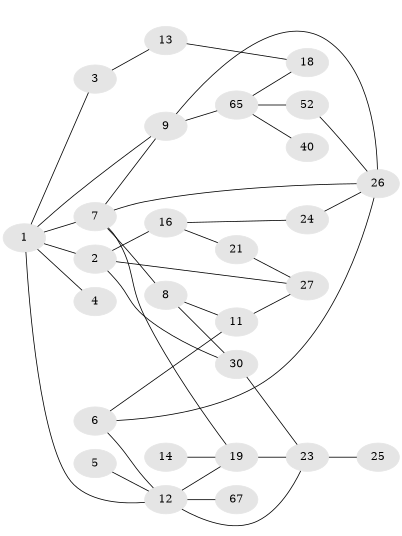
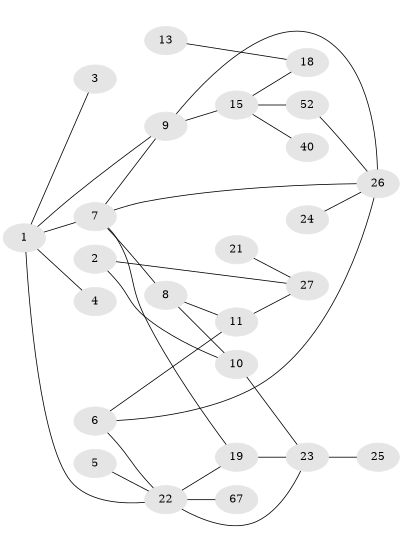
  graph {
    rankdir=LR
    node [color=gray90 style=filled]
    edge [weight=1.0]
    1
    2
    3
    4
    7
    9
-   12
-   10 [label=30]
-   16
+   12 [label=22]
+   10
    27
    13
    26
    8
    19
-   15 [label=65]
+   15
    23
    n17 [label=67]
    21
    24
    18
    5
    6
    11
    n24 [label=40]
    n25 [label=52]
    25
-   14
-   1 -- 2
    1 -- 3
    1 -- 4
    1 -- 7
    1 -- 9
    1 -- 12
    2 -- 10
-   2 -- 16
    2 -- 27
-   3 -- 13
    7 -- 9
    7 -- 26
    7 -- 8 [weight=2.0]
    7 -- 19
    9 -- 26
    9 -- 15
    12 -- 19
    12 -- 23
    12 -- n17
    10 -- 23
-   16 -- 21
-   16 -- 24
    13 -- 18
    8 -- 10
    8 -- 11
    19 -- 23
    15 -- 18 [weight=2.0]
    15 -- n24
    15 -- n25
    23 -- 25
    21 -- 27
    24 -- 26
    5 -- 12
    6 -- 12
    6 -- 26
    6 -- 11
    11 -- 27
    n25 -- 26
-   14 -- 19
  }
